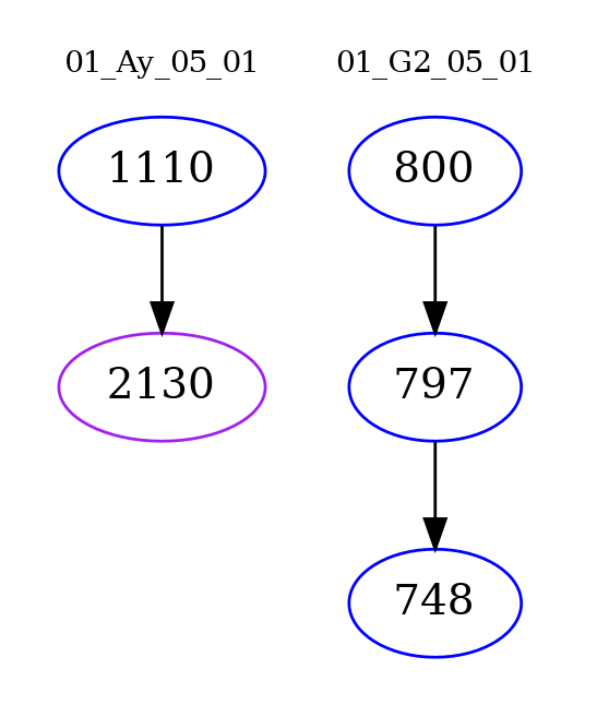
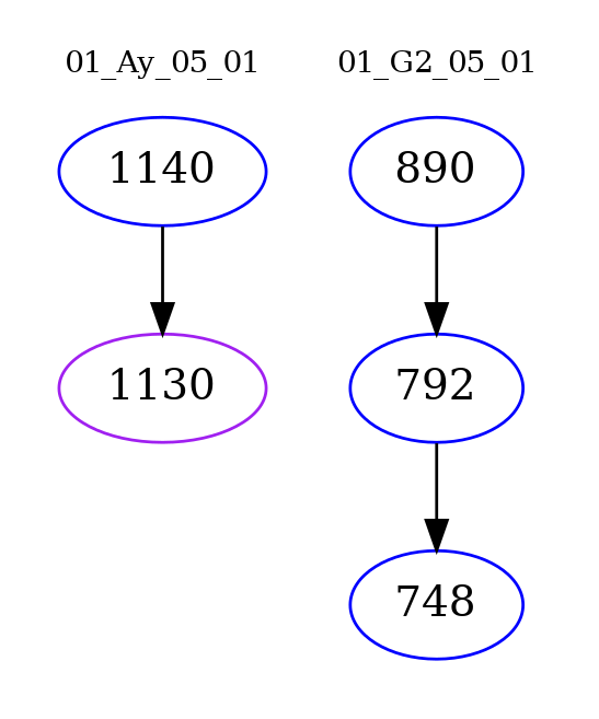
  digraph {
    node [color=blue]
    edge [color=black]
-   n1 [label=1110]
-   n2 [color=purple label=2130]
-   n3 [label=800]
-   n4 [label=797]
+   n1 [label=1140]
+   n2 [color=purple label=1130]
+   n3 [label=890]
+   n4 [label=792]
    n5 [label=748]
    subgraph cluster_1 {
      color=white
      fontsize=10
      label="01_Ay_05_01"
      n1
      n2
    }
    subgraph cluster_2 {
      color=white
      fontsize=10
      label="01_G2_05_01"
      n3
      n4
      n5
    }
    n1 -> n2
    n3 -> n4
    n4 -> n5
  }
